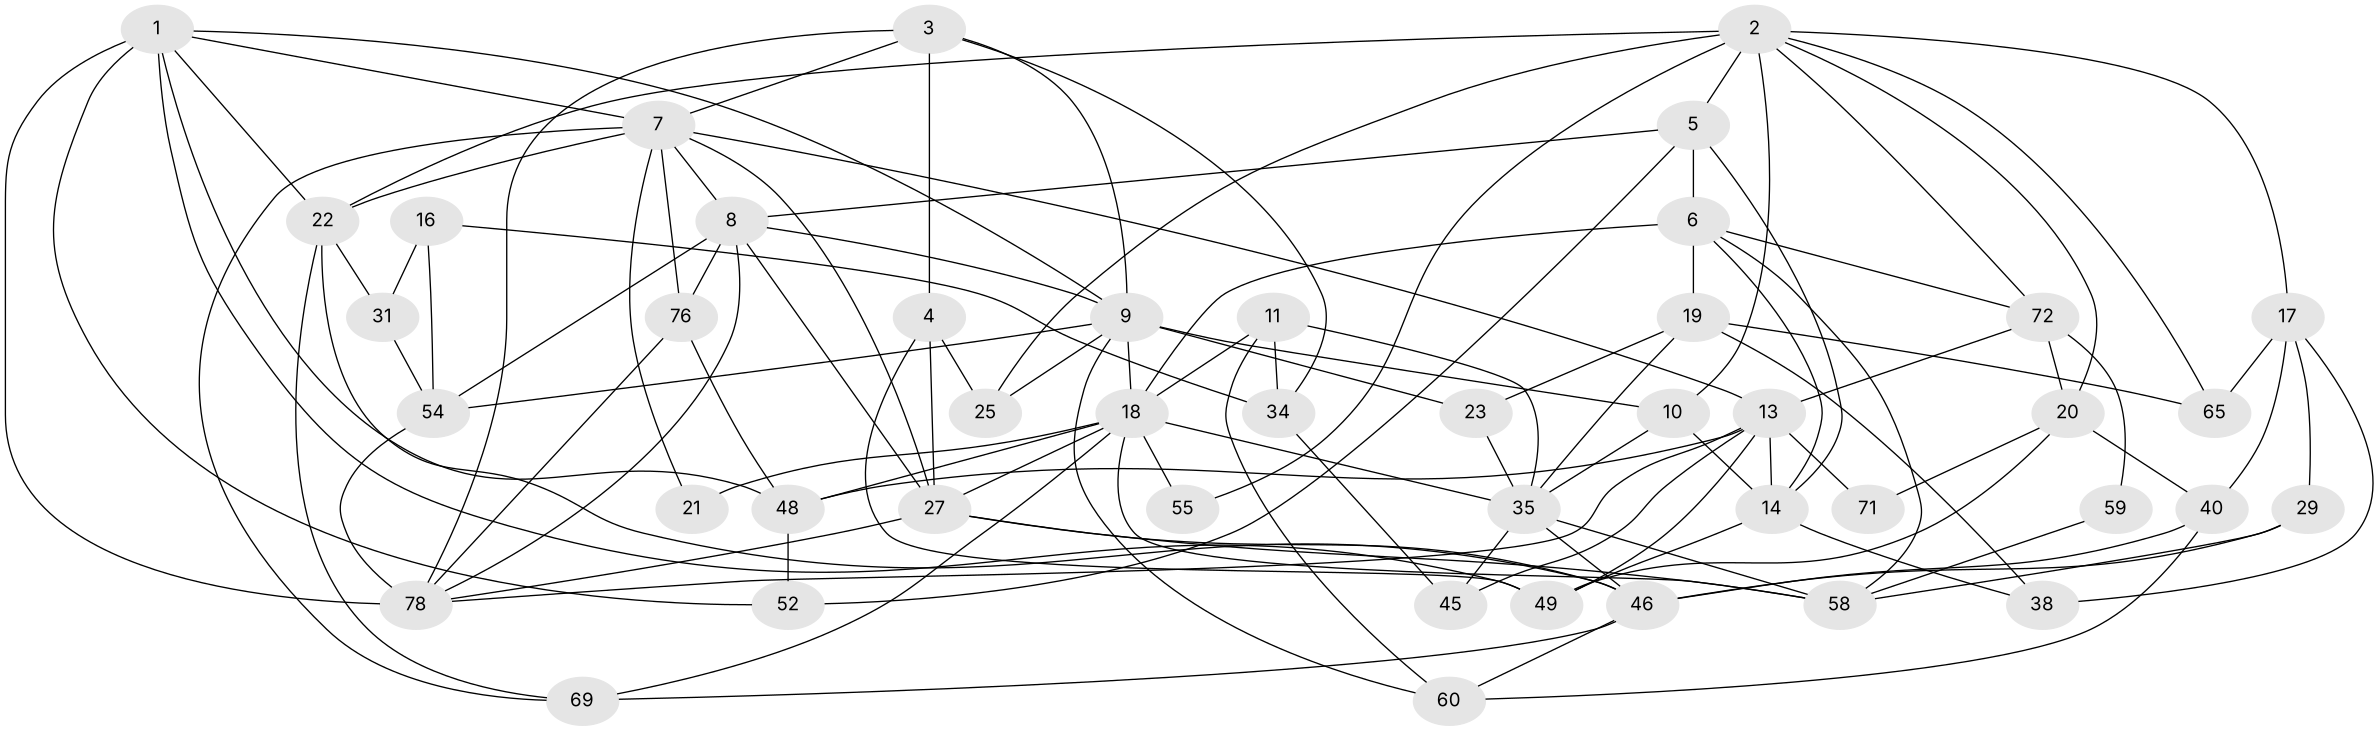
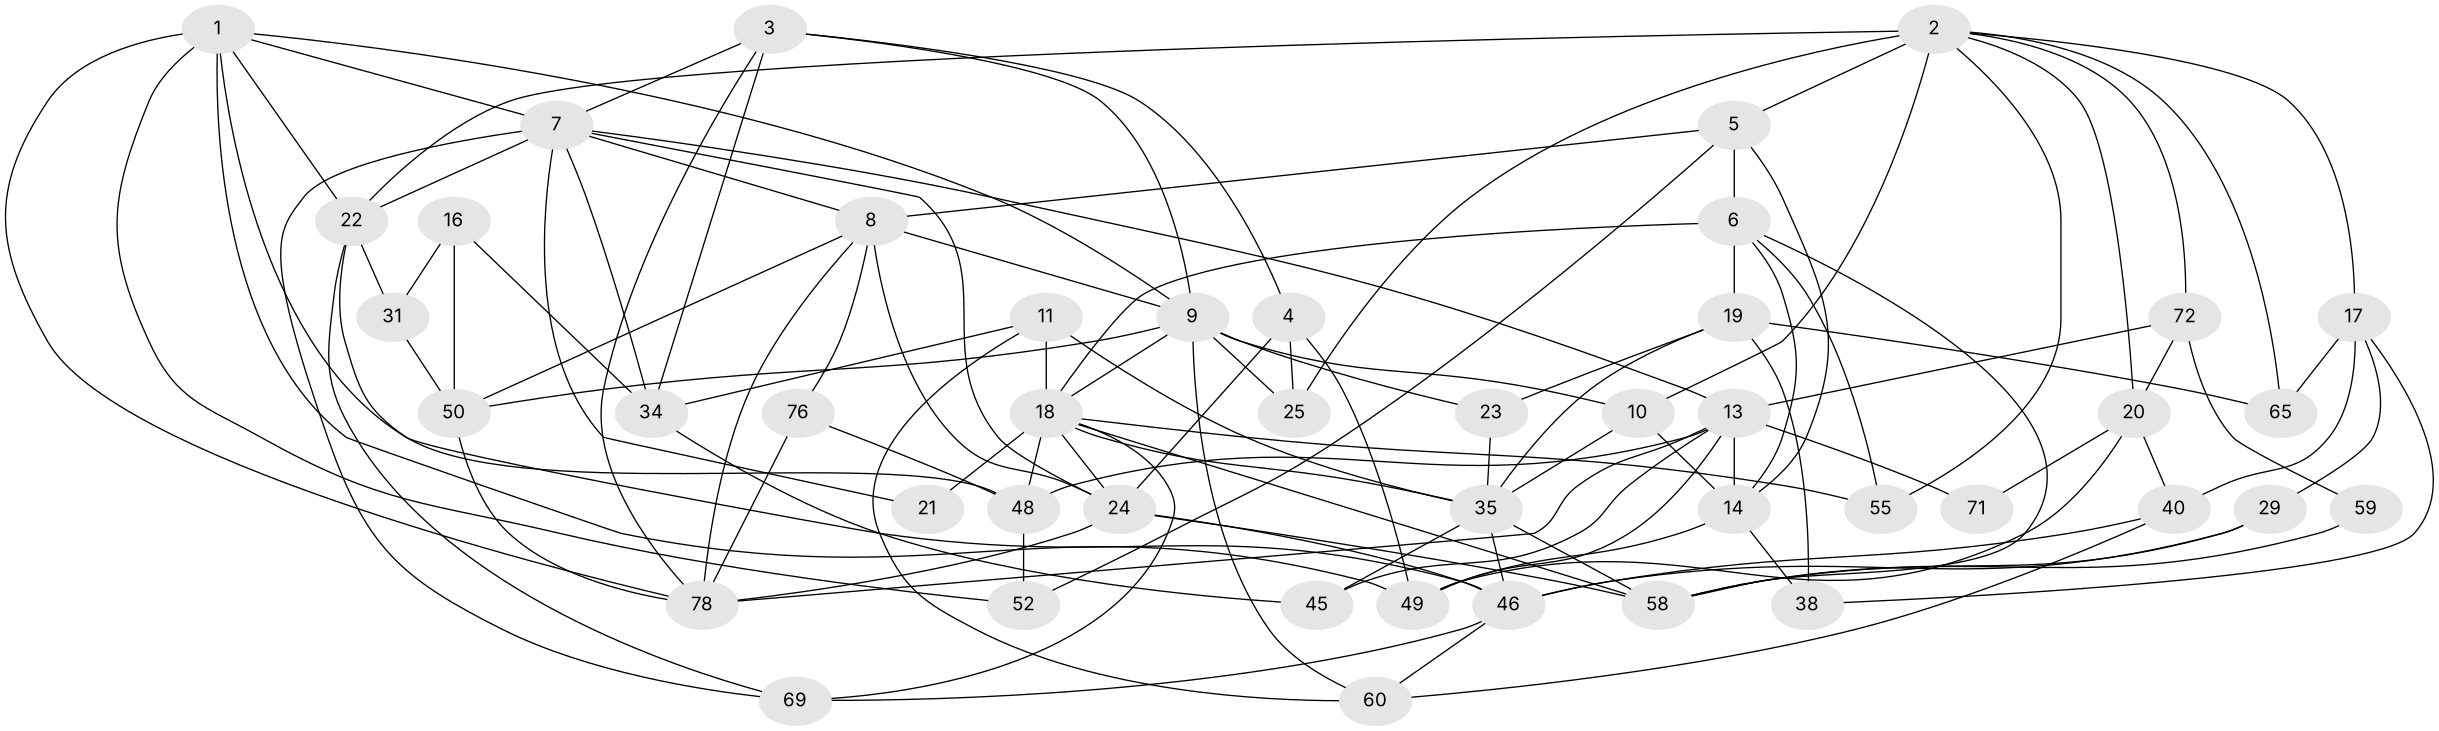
  graph {
    fontname=Inter
    node [color=gray90 fontname=Inter style=filled]
    edge [fontname=Inter]
    1 [super="+15"]
    7 [super="+36"]
    9 [super="+32"]
    22 [super="+41"]
    48
    49
    52
    n8 [label=78 super="+72"]
    34 [super="+63"]
-   27
+   27 [label=24]
    8 [super="+61"]
    13 [super="+64"]
    21
    69
    10 [super="+43"]
    25
    60 [super="+70"]
    18 [super="+42"]
-   50 [super="+66" label=54]
+   50 [super="+66"]
    23
    31
    46 [super="+47"]
    2 [super="+57"]
    5 [super="+28"]
    n25 [label=72]
    17 [super="+54"]
    20 [super="+44"]
    55
    65
    6 [super="+67"]
    14 [super="+59"]
    35 [super="+37"]
    n33 [label=59]
    38
    29
    40
    71
    3 [super="+24"]
    4 [super="+51"]
    45
    58 [super="+73"]
    19 [super="+62"]
    n43 [label=76 super="+53"]
    11
    16 [super="+39"]
    1 -- 7
    1 -- 9
    1 -- 22
    1 -- 48
    1 -- 49
    1 -- 52
    1 -- n8
    7 -- 22
-   7 -- n43
+   7 -- 34
    7 -- 27
    7 -- 8
    7 -- 13
    7 -- 21
    7 -- 69
    9 -- 10
    9 -- 25
    9 -- 60
    9 -- 18
    9 -- 50
    9 -- 23 [weight=2]
    22 -- 69
    22 -- 31
    22 -- 46
    48 -- 52
    34 -- 45
    27 -- n8
    27 -- 46
    27 -- 58
    8 -- 9
    8 -- n8
    8 -- 27
    8 -- 50
    8 -- n43
    13 -- 48
    13 -- 49
    13 -- n8
    13 -- 14
    13 -- 71
    13 -- 45
    10 -- 14
    10 -- 35
    18 -- 48
    18 -- 27
    18 -- 21
    18 -- 69
    18 -- 55
    18 -- 35
    18 -- 58
    50 -- n8
    23 -- 35
    31 -- 50
    46 -- 69
    46 -- 60
    2 -- 22
    2 -- 10
    2 -- 25 [weight=2]
    2 -- 5
    2 -- n25
    2 -- 17
    2 -- 20
    2 -- 55
    2 -- 65
    5 -- 52
    5 -- 8
    5 -- 6
    5 -- 14
    n25 -- 13
    n25 -- 20
    n25 -- n33
    17 -- 65
    17 -- 38
    17 -- 29
    17 -- 40
    20 -- 49
    20 -- 40
    20 -- 71
    6 -- 18
-   6 -- n25
+   6 -- 55
    6 -- 14
    6 -- 58
    6 -- 19
    14 -- 49
    14 -- 38
    35 -- 46
    35 -- 45
    35 -- 58
    n33 -- 58
    29 -- 46
    29 -- 58
    40 -- 60
    40 -- 46
    3 -- 7
    3 -- 9
    3 -- n8
    3 -- 34
    3 -- 4
    4 -- 49
    4 -- 27
    4 -- 25
    19 -- 23
    19 -- 65
    19 -- 35
    19 -- 38
    n43 -- 48
    n43 -- n8
    11 -- 34
    11 -- 60
    11 -- 18
    11 -- 35
    16 -- 34
    16 -- 50
    16 -- 31 [weight=2]
  }
